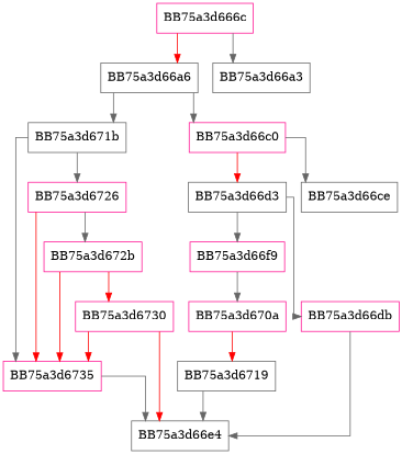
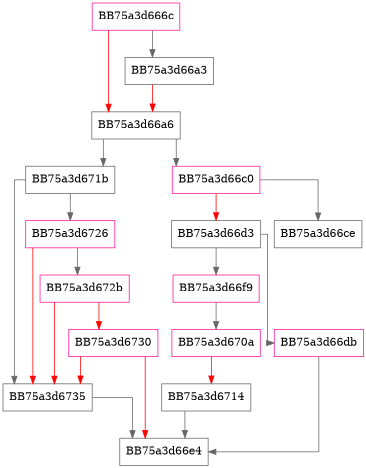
  digraph {
    splines=ortho
    node [color=deeppink shape=box]
    edge [color=gray40]
    BB75a3d666c
    BB75a3d66a6 [color=gray40]
    BB75a3d66a3 [color=gray40]
    BB75a3d671b [color=gray40]
    BB75a3d66c0
-   BB75a3d6735
+   BB75a3d6735 [color=gray40]
    BB75a3d6726
    BB75a3d66d3 [color=gray40]
    BB75a3d66ce [color=gray40]
    BB75a3d66e4 [color=gray40]
    BB75a3d672b
    BB75a3d66f9
    BB75a3d66db
    BB75a3d670a
-   BB75a3d6714 [color=gray40 label=BB75a3d6719]
+   BB75a3d6714 [color=gray40]
    BB75a3d6730
    BB75a3d666c -> BB75a3d66a6 [color=red]
    BB75a3d666c -> BB75a3d66a3
    BB75a3d66a6 -> BB75a3d671b
    BB75a3d66a6 -> BB75a3d66c0
+   BB75a3d66a3 -> BB75a3d66a6 [color=red]
    BB75a3d671b -> BB75a3d6735
    BB75a3d671b -> BB75a3d6726
    BB75a3d66c0 -> BB75a3d66d3 [color=red]
    BB75a3d66c0 -> BB75a3d66ce
    BB75a3d6735 -> BB75a3d66e4
    BB75a3d6726 -> BB75a3d6735 [color=red]
    BB75a3d6726 -> BB75a3d672b
    BB75a3d66d3 -> BB75a3d66f9
    BB75a3d66d3 -> BB75a3d66db
    BB75a3d672b -> BB75a3d6735 [color=red]
    BB75a3d672b -> BB75a3d6730 [color=red]
    BB75a3d66f9 -> BB75a3d670a
    BB75a3d66db -> BB75a3d66e4
    BB75a3d670a -> BB75a3d6714 [color=red]
    BB75a3d6714 -> BB75a3d66e4
    BB75a3d6730 -> BB75a3d6735 [color=red]
    BB75a3d6730 -> BB75a3d66e4 [color=red]
  }
